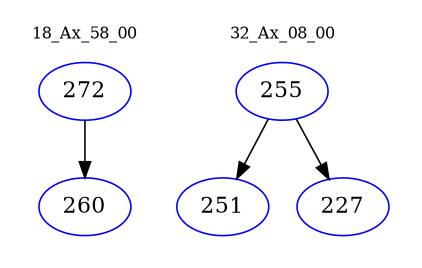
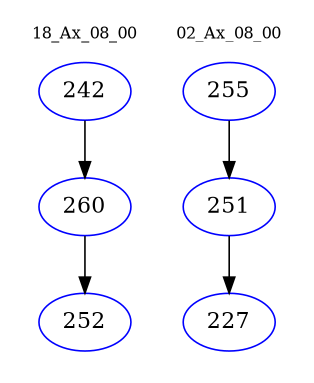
  digraph {
    node [color=blue]
    edge [color=black]
    n1 [label=260]
-   n3 [label=272]
+   n2 [label=252]
+   n3 [label=242]
    n4 [label=251]
    n5 [label=227]
    n6 [label=255]
    subgraph cluster_1 {
      color=white
      fontsize=10
-     label="18_Ax_58_00"
+     label="18_Ax_08_00"
      n1
+     n2
      n3
    }
    subgraph cluster_2 {
      color=white
      fontsize=10
-     label="32_Ax_08_00"
+     label="02_Ax_08_00"
      n4
      n5
      n6
    }
+   n1 -> n2
    n3 -> n1
-   n6 -> n5
+   n4 -> n5
    n6 -> n4
  }
